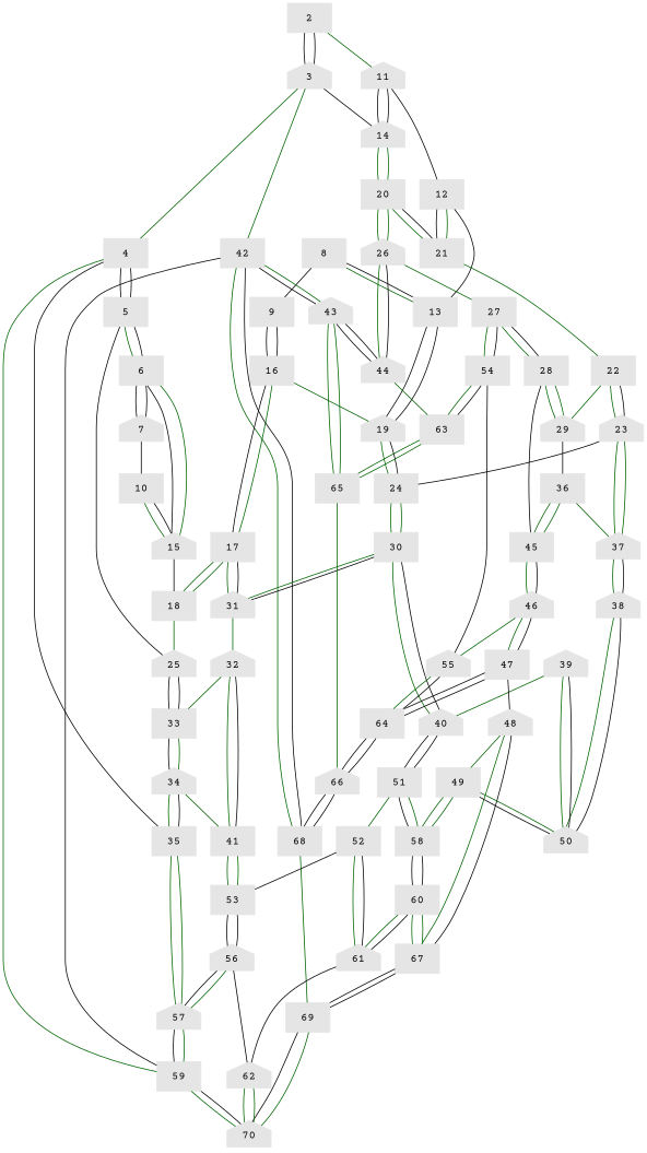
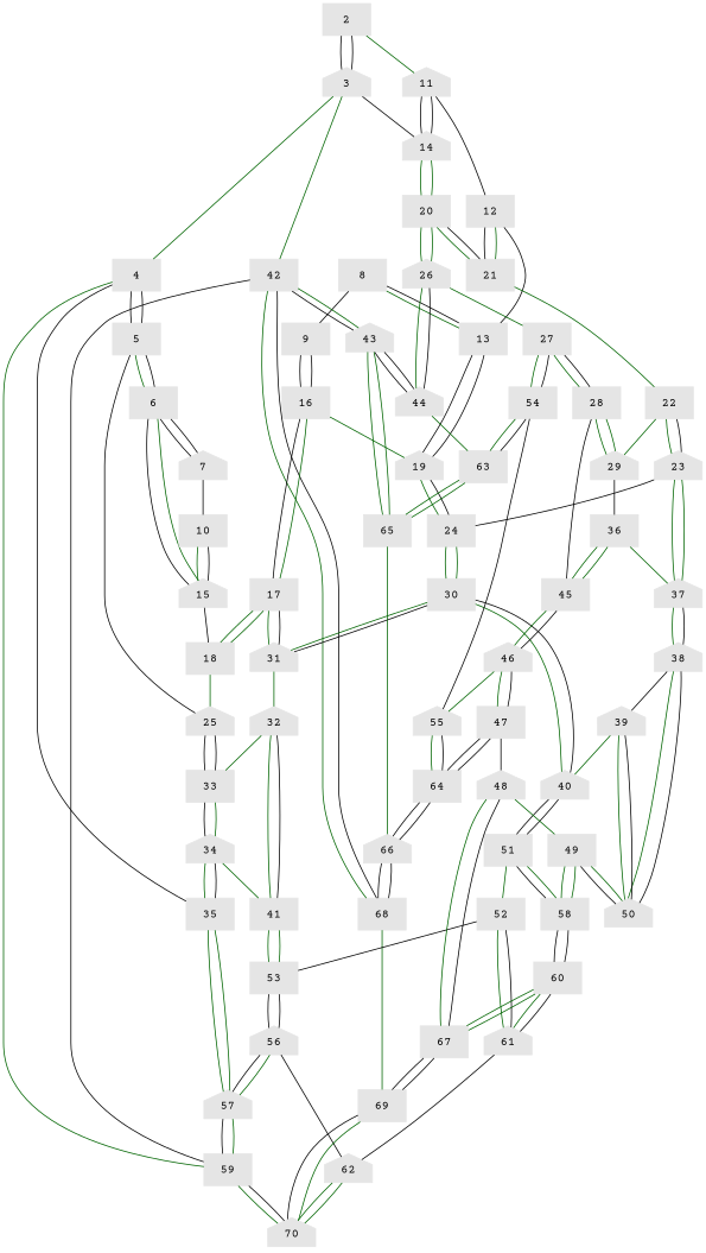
  graph {
    fontname="Courier Prime"
    node [color=gray90 fontname="Courier Prime" shape=box style=filled]
    edge [color=darkgreen fontname="Courier Prime"]
    3 [shape=house]
    2
    11 [shape=house]
    8
    9
    13
    4
    14 [shape=house]
    42
    12
    5
    35
    59
    20
    43 [shape=house]
    68
    6
    25 [shape=house]
    57 [shape=house]
    70 [shape=house]
    7 [shape=house]
    15 [shape=house]
    33
    10
    18
    16
    19 [shape=house]
    17
    21
    22
    24
    26 [shape=house]
    31 [shape=house]
    32 [shape=house]
    30
    27
    44 [shape=house]
    23 [shape=house]
    29 [shape=house]
    37 [shape=house]
    36
    38 [shape=house]
    40 [shape=house]
    34 [shape=house]
    28
    54
    63
    45
    55 [shape=house]
    46 [shape=house]
    51
    41
    53
    39 [shape=house]
    50 [shape=house]
    58
    52
    56 [shape=house]
    65
    69
    66 [shape=house]
    47
    48 [shape=house]
    64
    49
    67
    60
    61 [shape=house]
    62 [shape=house]
    3 -- 4
    3 -- 14 [color=black]
    3 -- 42
    2 -- 3 [color=black]
    2 -- 3 [color=black]
    2 -- 11
    11 -- 14 [color=black]
    11 -- 14 [color=black]
    11 -- 12 [color=black]
    8 -- 9 [color=black]
    8 -- 13
    8 -- 13 [color=black]
    9 -- 16 [color=black]
    9 -- 16 [color=black]
    13 -- 19 [color=black]
    13 -- 19 [color=black]
    4 -- 5 [color=black]
    4 -- 5 [color=black]
    4 -- 35 [color=black]
    4 -- 59
    14 -- 20
    14 -- 20
    42 -- 59 [color=black]
    42 -- 43 [color=black]
    42 -- 43
    42 -- 68
    42 -- 68 [color=black]
    12 -- 13 [color=black]
    12 -- 21 [color=black]
    12 -- 21
    5 -- 6
    5 -- 6 [color=black]
    5 -- 25 [color=black]
    35 -- 57
    35 -- 57
    59 -- 70
    59 -- 70 [color=black]
    20 -- 21
    20 -- 21 [color=black]
    20 -- 26
    20 -- 26
    43 -- 44 [color=black]
    43 -- 44 [color=black]
    43 -- 65
    43 -- 65
    68 -- 69
    6 -- 7 [color=black]
    6 -- 7 [color=black]
    6 -- 15 [color=black]
    6 -- 15
    25 -- 33 [color=black]
    25 -- 33 [color=black]
    57 -- 59 [color=black]
    57 -- 59
    7 -- 10 [color=black]
    15 -- 18 [color=black]
    33 -- 34 [color=black]
    33 -- 34
    10 -- 15
    10 -- 15 [color=black]
    18 -- 25
    16 -- 19
    16 -- 17 [color=black]
    16 -- 17
    19 -- 24
    19 -- 24 [color=black]
    17 -- 18
    17 -- 18
    17 -- 31
    17 -- 31 [color=black]
    21 -- 22
    22 -- 23
    22 -- 23 [color=black]
    22 -- 29
    24 -- 30
    24 -- 30
    26 -- 27
    26 -- 44
    26 -- 44 [color=black]
    31 -- 32
    32 -- 33
    32 -- 41
    32 -- 41 [color=black]
    30 -- 31
    30 -- 31 [color=black]
    30 -- 40
    30 -- 40 [color=black]
    27 -- 28
    27 -- 28 [color=black]
    27 -- 54
    27 -- 54 [color=black]
    44 -- 63
    23 -- 24 [color=black]
    23 -- 37
    23 -- 37
    29 -- 36 [color=black]
    37 -- 38
    37 -- 38 [color=black]
    36 -- 37
    36 -- 45
    36 -- 45
+   38 -- 39 [color=black]
    38 -- 50
    38 -- 50 [color=black]
    40 -- 51 [color=black]
    40 -- 51 [color=black]
    34 -- 35
    34 -- 35 [color=black]
    34 -- 41
    28 -- 29
    28 -- 29
    28 -- 45 [color=black]
    54 -- 63
    54 -- 63 [color=black]
    54 -- 55 [color=black]
    63 -- 65
    63 -- 65
    45 -- 46
    45 -- 46 [color=black]
    55 -- 64
    55 -- 64 [color=black]
    46 -- 55
    46 -- 47
    46 -- 47 [color=black]
    51 -- 58 [color=black]
    51 -- 58
    51 -- 52
    41 -- 53
    41 -- 53
    53 -- 56 [color=black]
    53 -- 56 [color=black]
    39 -- 40
    39 -- 50
    39 -- 50 [color=black]
    58 -- 60 [color=black]
    58 -- 60 [color=black]
    52 -- 53 [color=black]
    52 -- 61
    52 -- 61 [color=black]
    56 -- 57 [color=black]
    56 -- 57
    56 -- 62 [color=black]
    65 -- 66
    69 -- 70 [color=black]
    69 -- 70
    66 -- 68 [color=black]
    66 -- 68 [color=black]
    47 -- 48 [color=black]
    47 -- 64 [color=black]
    47 -- 64 [color=black]
    48 -- 49
    48 -- 67
    48 -- 67 [color=black]
    64 -- 66 [color=black]
    64 -- 66 [color=black]
    49 -- 50 [color=black]
    49 -- 50
    49 -- 58
    49 -- 58
    67 -- 69 [color=black]
    67 -- 69 [color=black]
    60 -- 67
    60 -- 67
    60 -- 61
    60 -- 61 [color=black]
    61 -- 62 [color=black]
    62 -- 70
    62 -- 70
  }
